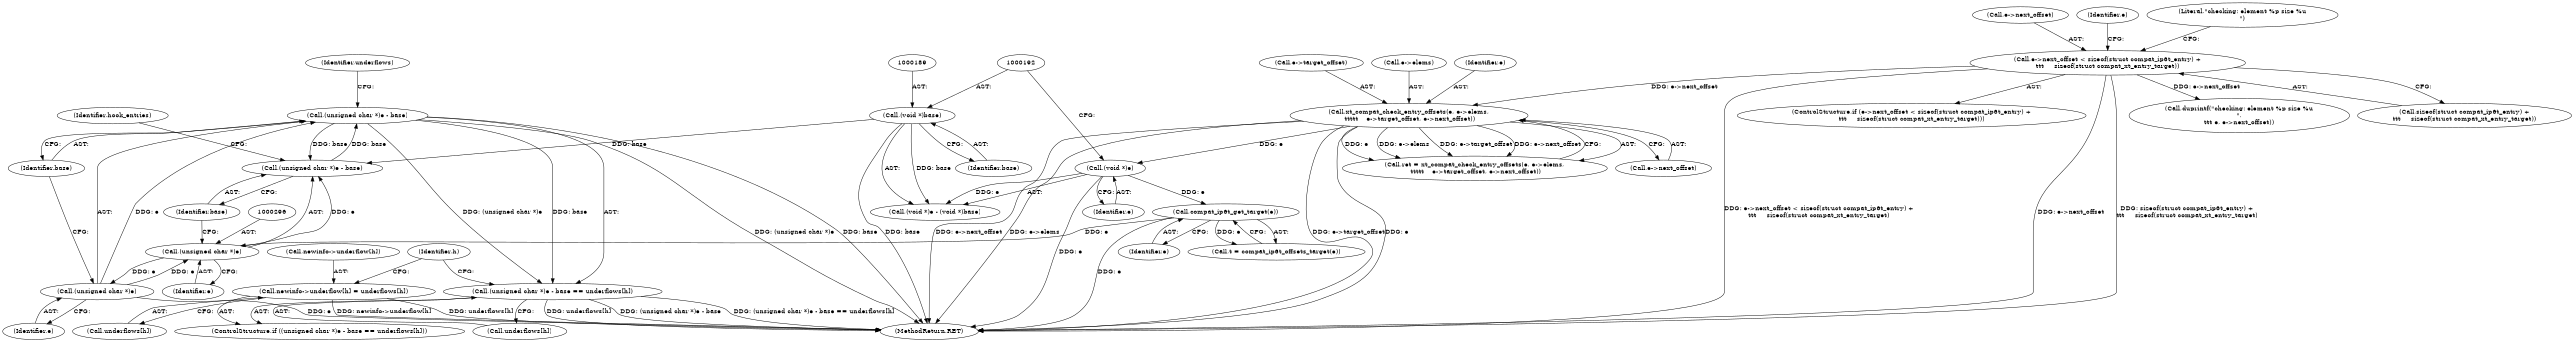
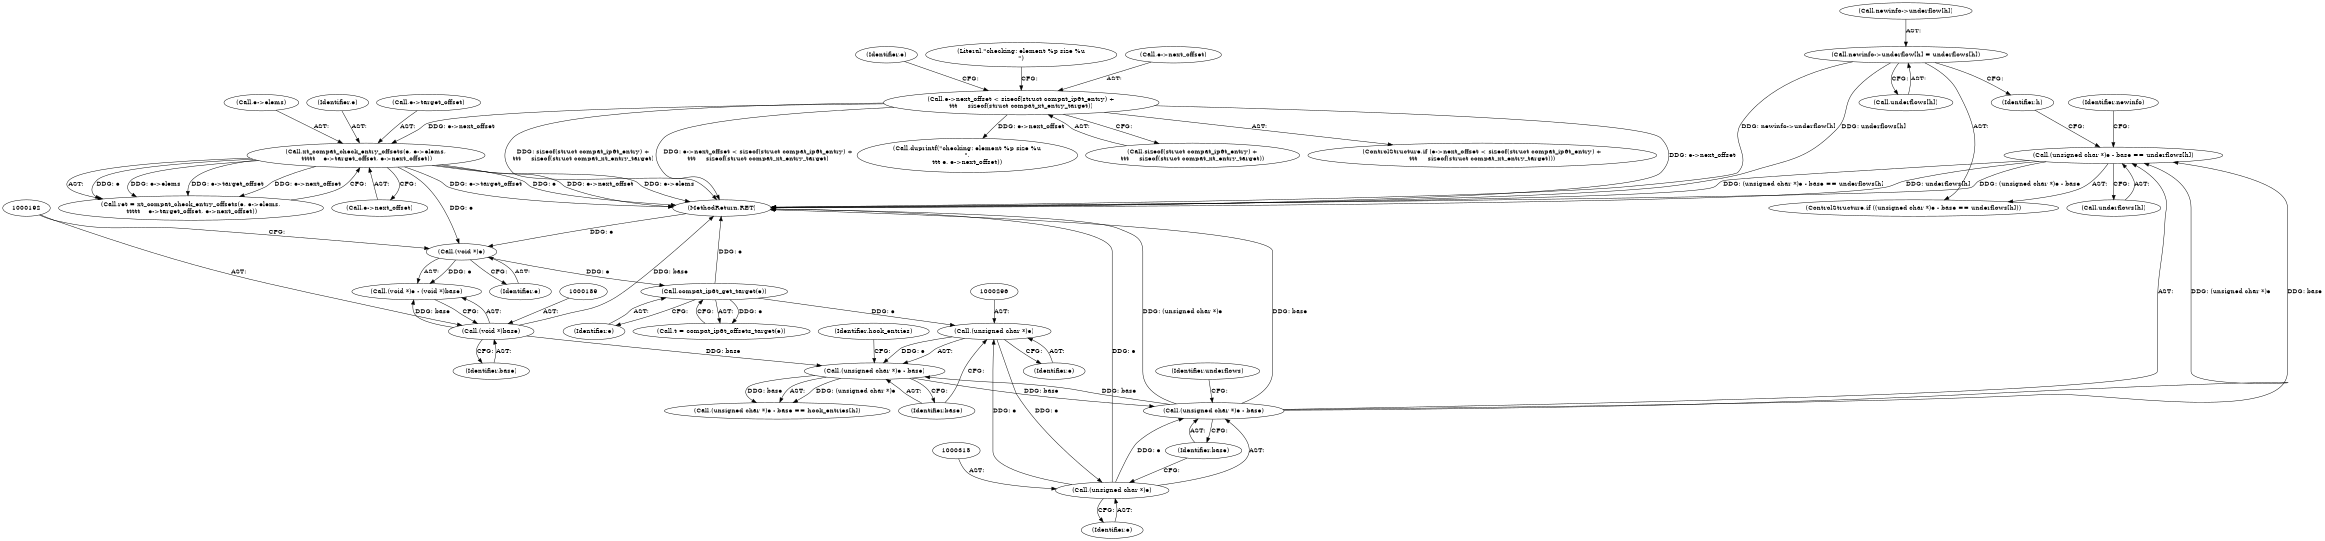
  digraph {
    n1 [label="(Call,(unsigned char *)e - base == underflows[h])"]
    n2 [label="(ControlStructure,if ((unsigned char *)e - base == underflows[h]))"]
    n3 [label="(Call,underflows[h])"]
    n4 [label="(MethodReturn,RET)"]
    n5 [label="(Call,newinfo->underflow[h] = underflows[h])"]
    n6 [label="(Call,underflows[h])"]
    n7 [label="(Call,(unsigned char *)e - base)"]
    n8 [label="(Call,(unsigned char *)e - base)"]
    n9 [label="(Identifier,base)"]
    n10 [label="(Identifier,base)"]
+   n11 [label="(Call,(unsigned char *)e - base == hook_entries[h])"]
    n12 [label="(Call,(unsigned char *)e)"]
    n13 [label="(Call,(unsigned char *)e)"]
    n14 [label="(Identifier,e)"]
    n15 [label="(Identifier,e)"]
    n16 [label="(Call,compat_ip6t_get_target(e))"]
    n17 [label="(Identifier,e)"]
    n18 [label="(Call,t = compat_ip6t_offsets_target(e))"]
    n19 [label="(Call,(void *)e)"]
    n20 [label="(Identifier,e)"]
    n21 [label="(Call,(void *)e - (void *)base)"]
    n22 [label="(Call,(void *)base)"]
    n23 [label="(Call,xt_compat_check_entry_offsets(e, e->elems,\n \t\t\t\t\t    e->target_offset, e->next_offset))"]
    n24 [label="(Call,ret = xt_compat_check_entry_offsets(e, e->elems,\n \t\t\t\t\t    e->target_offset, e->next_offset))"]
    n25 [label="(Call,e->next_offset)"]
    n26 [label="(Call,e->next_offset < sizeof(struct compat_ip6t_entry) +\n\t\t\t     sizeof(struct compat_xt_entry_target))"]
    n27 [label="(Call,duprintf(\"checking: element %p size %u\n\",\n\t\t\t e, e->next_offset))"]
    n28 [label="(Call,sizeof(struct compat_ip6t_entry) +\n\t\t\t     sizeof(struct compat_xt_entry_target))"]
    n29 [label="(ControlStructure,if (e->next_offset < sizeof(struct compat_ip6t_entry) +\n\t\t\t     sizeof(struct compat_xt_entry_target)))"]
    n30 [label="(Identifier,base)"]
+   n31 [label="(Identifier,newinfo)"]
    n32 [label="(Call,e->next_offset)"]
    n33 [label="(Identifier,underflows)"]
    n34 [label="(Identifier,hook_entries)"]
    n35 [label="(Call,newinfo->underflow[h])"]
    n36 [label="(Call,e->target_offset)"]
    n37 [label="(Identifier,e)"]
    n38 [label="(Call,e->elems)"]
    n39 [label="(Identifier,e)"]
    n40 [label="(Literal,\"checking: element %p size %u\n\")"]
    n41 [label="(Identifier,h)"]
+   1000315
    1000296
    1000189
    1000192
    n1 -> n2 [label="AST: "]
    n1 -> n3 [label="CFG: "]
    n1 -> n4 [label="DDG: (unsigned char *)e - base == underflows[h]"]
    n1 -> n4 [label="DDG: underflows[h]"]
    n1 -> n4 [label="DDG: (unsigned char *)e - base"]
    n3 -> n1 [label="AST: "]
    n5 -> n2 [label="AST: "]
    n5 -> n4 [label="DDG: newinfo->underflow[h]"]
    n5 -> n4 [label="DDG: underflows[h]"]
    n5 -> n6 [label="CFG: "]
    n6 -> n5 [label="AST: "]
    n7 -> n1 [label="AST: "]
    n7 -> n1 [label="DDG: (unsigned char *)e"]
    n7 -> n1 [label="DDG: base"]
    n7 -> n4 [label="DDG: (unsigned char *)e"]
    n7 -> n4 [label="DDG: base"]
    n7 -> n8 [label="DDG: base"]
    n7 -> n9 [label="CFG: "]
    n8 -> n7 [label="DDG: base"]
    n8 -> n10 [label="CFG: "]
+   n8 -> n11 [label="AST: "]
+   n8 -> n11 [label="DDG: (unsigned char *)e"]
+   n8 -> n11 [label="DDG: base"]
    n9 -> n7 [label="AST: "]
    n9 -> n12 [label="CFG: "]
    n10 -> n8 [label="AST: "]
    n10 -> n13 [label="CFG: "]
    n12 -> n4 [label="DDG: e"]
    n12 -> n7 [label="AST: "]
    n12 -> n7 [label="DDG: e"]
    n12 -> n13 [label="DDG: e"]
    n12 -> n14 [label="CFG: "]
    n13 -> n8 [label="AST: "]
    n13 -> n8 [label="DDG: e"]
    n13 -> n12 [label="DDG: e"]
    n13 -> n15 [label="CFG: "]
    n14 -> n12 [label="AST: "]
    n15 -> n13 [label="AST: "]
    n16 -> n4 [label="DDG: e"]
    n16 -> n13 [label="DDG: e"]
    n16 -> n17 [label="CFG: "]
    n16 -> n18 [label="AST: "]
    n16 -> n18 [label="DDG: e"]
    n17 -> n16 [label="AST: "]
    n18 -> n16 [label="CFG: "]
-   n19 -> n4 [label="DDG: e"]
+   n4 -> n19 [label="DDG: e"]
    n19 -> n16 [label="DDG: e"]
    n19 -> n20 [label="CFG: "]
    n19 -> n21 [label="AST: "]
    n19 -> n21 [label="DDG: e"]
    n20 -> n19 [label="AST: "]
+   n21 -> n22 [label="CFG: "]
    n22 -> n4 [label="DDG: base"]
    n22 -> n8 [label="DDG: base"]
    n22 -> n21 [label="AST: "]
    n22 -> n21 [label="DDG: base"]
    n22 -> n30 [label="CFG: "]
    n23 -> n4 [label="DDG: e->target_offset"]
    n23 -> n4 [label="DDG: e"]
    n23 -> n4 [label="DDG: e->next_offset"]
    n23 -> n4 [label="DDG: e->elems"]
    n23 -> n19 [label="DDG: e"]
    n23 -> n24 [label="AST: "]
    n23 -> n24 [label="DDG: e"]
    n23 -> n24 [label="DDG: e->elems"]
    n23 -> n24 [label="DDG: e->target_offset"]
    n23 -> n24 [label="DDG: e->next_offset"]
    n23 -> n25 [label="CFG: "]
    n24 -> n23 [label="CFG: "]
    n25 -> n23 [label="AST: "]
    n26 -> n4 [label="DDG: e->next_offset < sizeof(struct compat_ip6t_entry) +\n\t\t\t     sizeof(struct compat_xt_entry_target)"]
    n26 -> n4 [label="DDG: e->next_offset"]
    n26 -> n4 [label="DDG: sizeof(struct compat_ip6t_entry) +\n\t\t\t     sizeof(struct compat_xt_entry_target)"]
    n26 -> n23 [label="DDG: e->next_offset"]
    n26 -> n27 [label="DDG: e->next_offset"]
    n26 -> n28 [label="CFG: "]
    n26 -> n29 [label="AST: "]
    n28 -> n26 [label="AST: "]
    n30 -> n22 [label="AST: "]
+   n31 -> n1 [label="CFG: "]
    n32 -> n26 [label="AST: "]
    n33 -> n7 [label="CFG: "]
    n34 -> n8 [label="CFG: "]
    n35 -> n5 [label="AST: "]
    n36 -> n23 [label="AST: "]
    n37 -> n26 [label="CFG: "]
    n38 -> n23 [label="AST: "]
    n39 -> n23 [label="AST: "]
    n40 -> n26 [label="CFG: "]
    n41 -> n1 [label="CFG: "]
-   n41 -> n5 [label="CFG: "]
+   n5 -> n41 [label="CFG: "]
+   1000315 -> n12 [label="AST: "]
    1000296 -> n13 [label="AST: "]
    1000189 -> n22 [label="AST: "]
    1000192 -> n19 [label="CFG: "]
    1000192 -> n22 [label="AST: "]
  }
